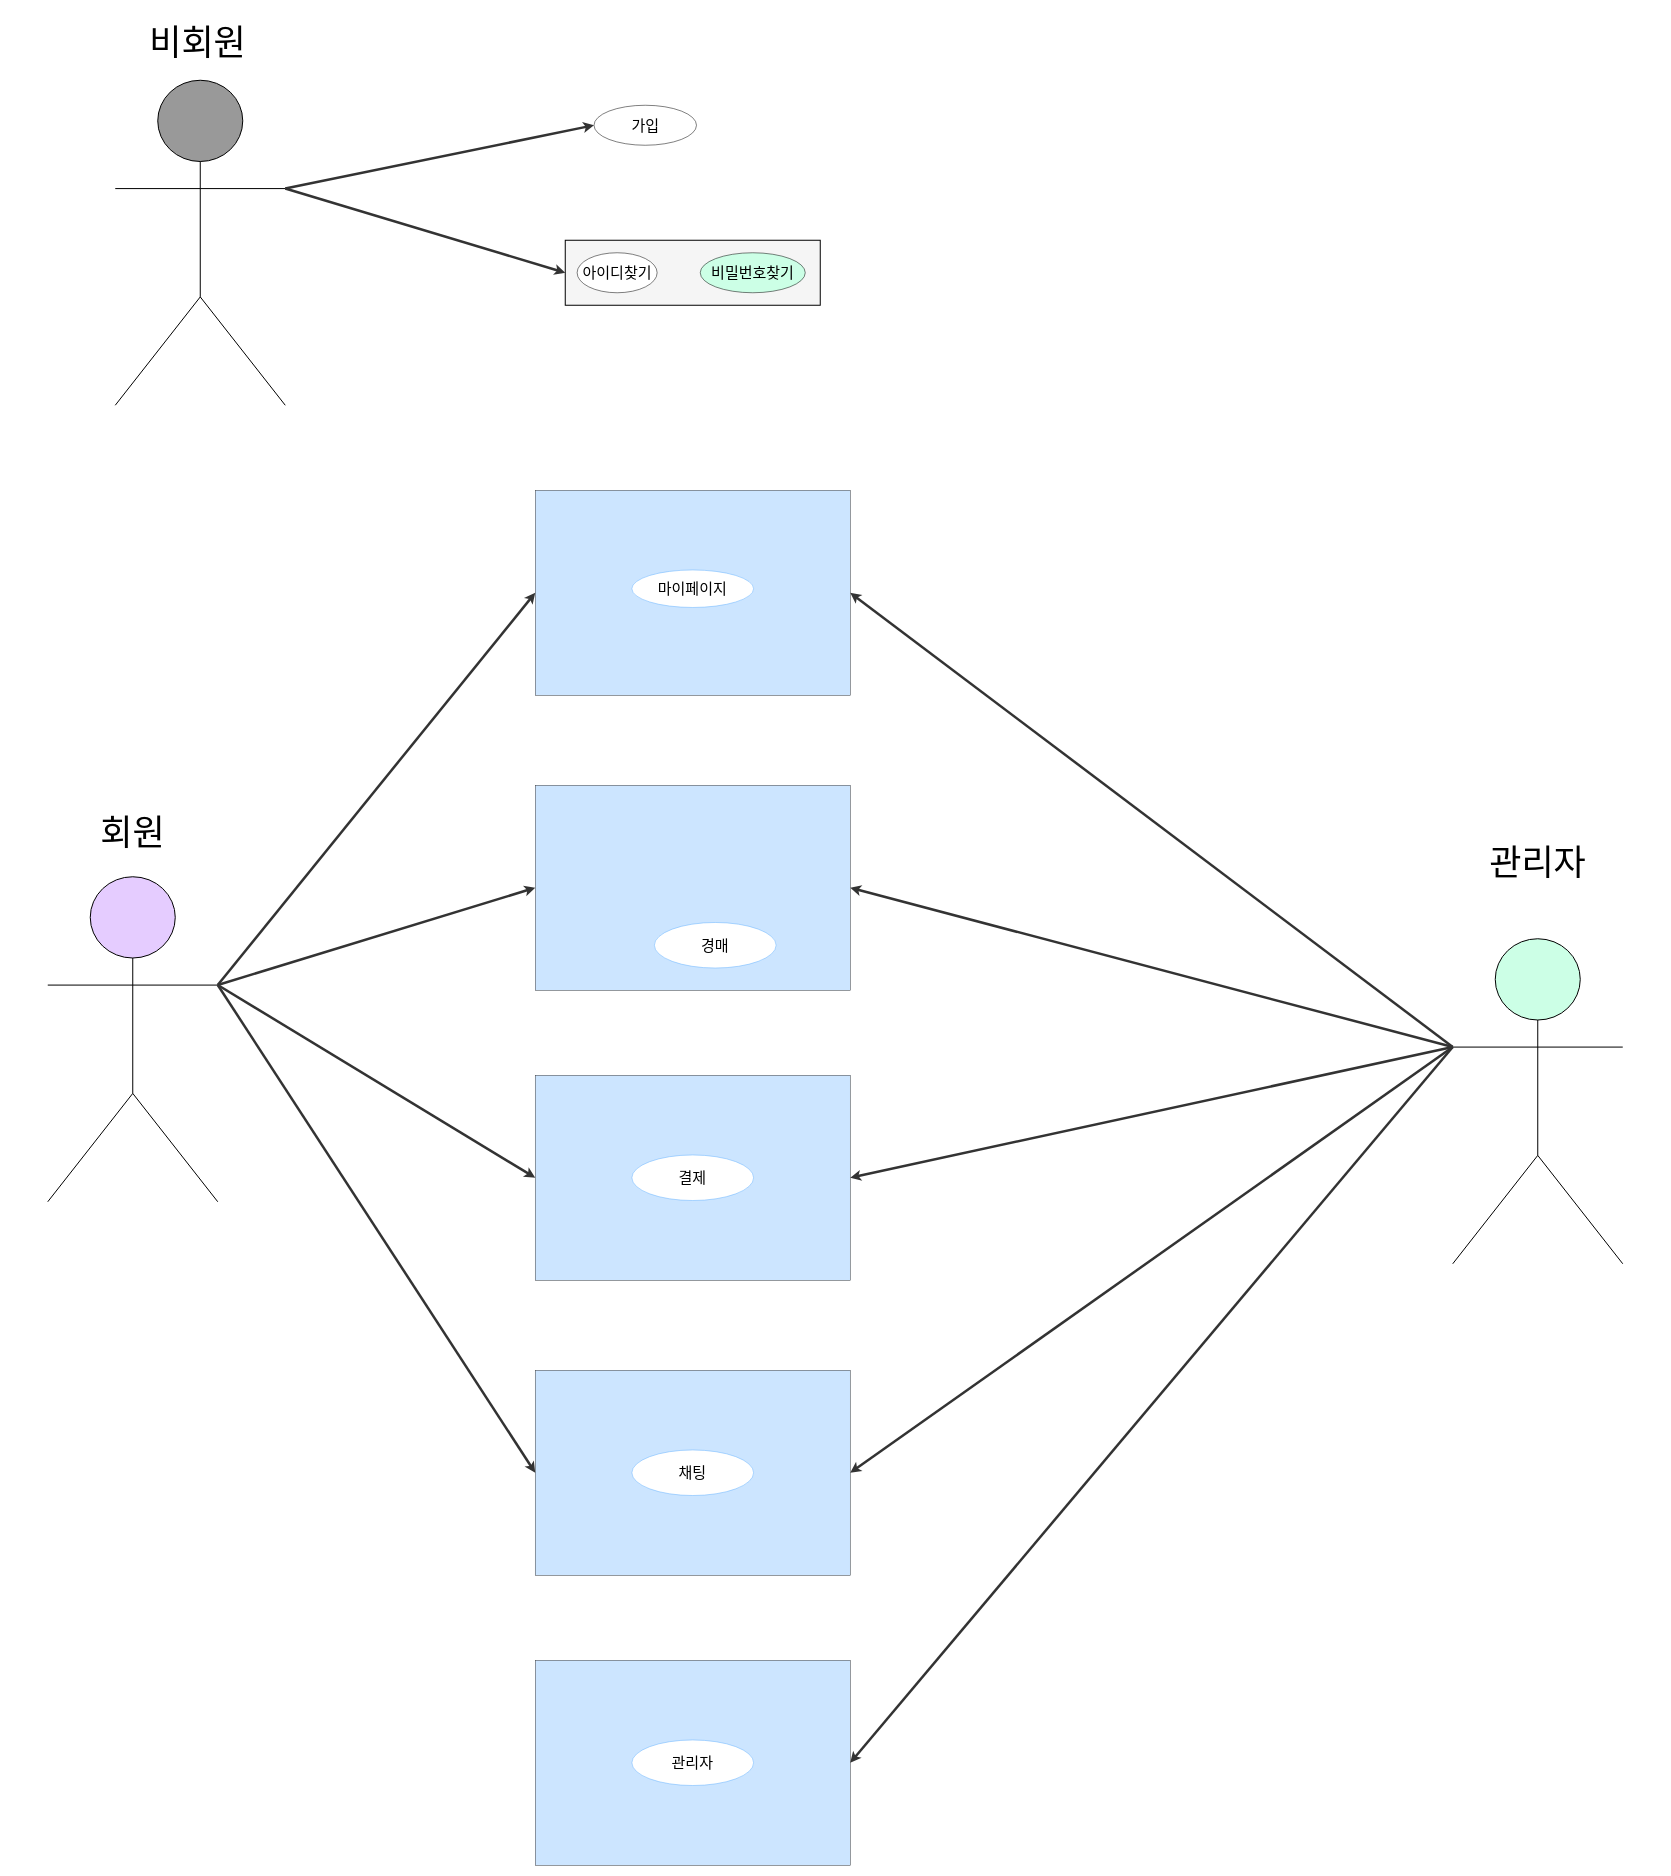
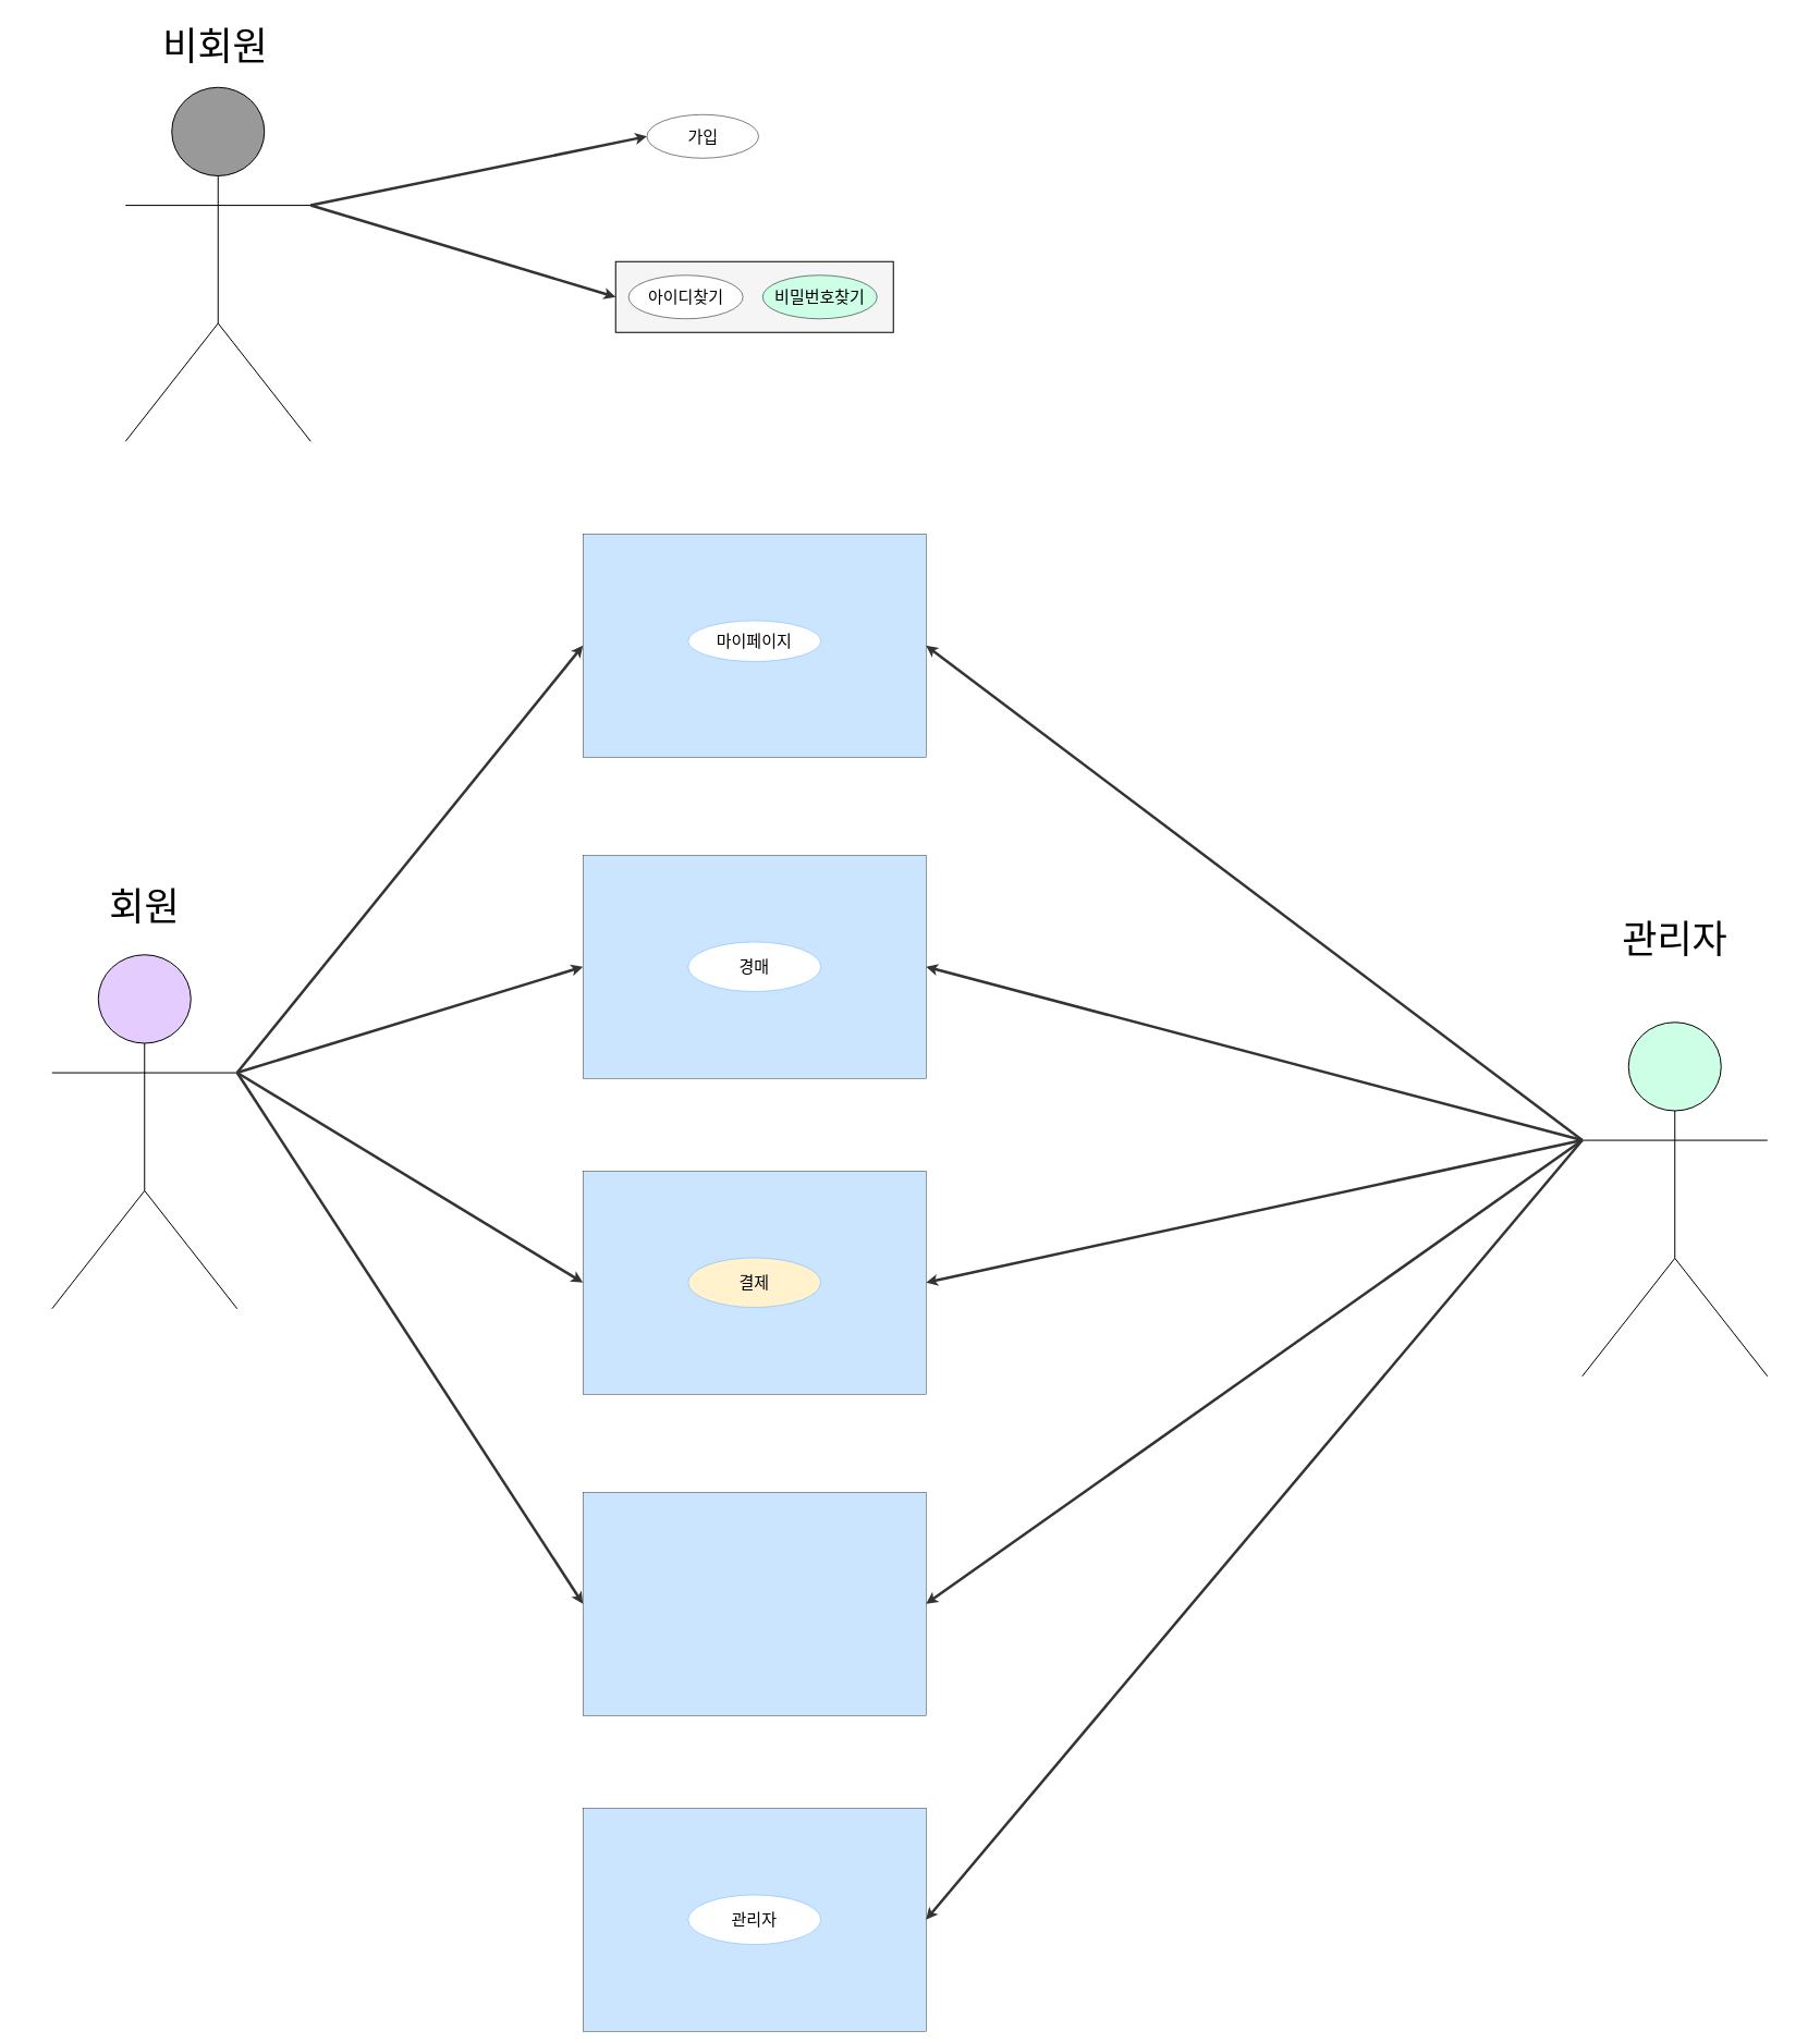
  <mxCell id="0" />
  <mxCell id="1" parent="0" />
  <mxCell id="2" value="" style="group" parent="1" connectable="0" vertex="1"><mxGeometry x="150" y="20" width="490" height="790" as="geometry" /></mxCell>
  <mxCell id="3" value="Actor" style="shape=umlActor;verticalLabelPosition=bottom;verticalAlign=top;html=1;outlineConnect=0;fontColor=#FFFFFF;strokeColor=#000000;strokeWidth=2;fillColor=#999999;gradientColor=none;" parent="2" vertex="1"><mxGeometry x="80" y="140" width="340" height="650" as="geometry" /></mxCell>
  <mxCell id="4" value="&lt;font color=&quot;#000000&quot; style=&quot;font-size: 70px;&quot;&gt;비회원&lt;/font&gt;" style="text;html=1;strokeColor=none;fillColor=none;align=center;verticalAlign=middle;whiteSpace=wrap;rounded=0;fontColor=#FFFFFF;fontSize=70;" parent="2" vertex="1"><mxGeometry width="490" height="130" as="geometry" /></mxCell>
  <mxCell id="5" value="" style="group" parent="1" connectable="0" vertex="1"><mxGeometry x="2830" y="1660" width="490" height="867" as="geometry" /></mxCell>
  <mxCell id="6" value="Actor" style="shape=umlActor;verticalLabelPosition=bottom;verticalAlign=top;html=1;outlineConnect=0;fontColor=#FFFFFF;strokeColor=#000000;strokeWidth=2;fillColor=#CCFFE6;gradientColor=none;" parent="5" vertex="1"><mxGeometry x="75" y="217" width="340" height="650" as="geometry" /></mxCell>
  <mxCell id="7" value="&lt;font color=&quot;#000000&quot; style=&quot;font-size: 70px&quot;&gt;관리자&lt;/font&gt;" style="text;html=1;strokeColor=none;fillColor=none;align=center;verticalAlign=middle;whiteSpace=wrap;rounded=0;fontColor=#FFFFFF;fontSize=70;" parent="5" vertex="1"><mxGeometry width="490" height="130" as="geometry" /></mxCell>
  <mxCell id="8" value="가입" style="ellipse;whiteSpace=wrap;html=1;fontSize=30;" parent="1" vertex="1"><mxGeometry x="1187.5" y="210" width="205" height="80" as="geometry" /></mxCell>
  <mxCell id="9" value="" style="rounded=0;whiteSpace=wrap;html=1;fillColor=#f5f5f5;fontColor=#333333;strokeColor=#000000;strokeWidth=2;" parent="1" vertex="1"><mxGeometry x="1130" y="480" width="510" height="130" as="geometry" /></mxCell>
- <mxCell id="10" value="아이디찾기" style="ellipse;whiteSpace=wrap;html=1;fontSize=30;" parent="1" vertex="1"><mxGeometry x="1153.75" y="505" width="160" height="80" as="geometry" /></mxCell>
+ <mxCell id="10" value="아이디찾기" style="ellipse;whiteSpace=wrap;html=1;fontSize=30;" parent="1" vertex="1"><mxGeometry x="1153.75" y="505" width="210" height="80" as="geometry" /></mxCell>
  <mxCell id="11" value="비밀번호찾기" style="ellipse;whiteSpace=wrap;html=1;fontSize=30;fillColor=#ccffe6;" parent="1" vertex="1"><mxGeometry x="1400" y="505" width="210" height="80" as="geometry" /></mxCell>
  <mxCell id="12" value="" style="rounded=0;whiteSpace=wrap;html=1;fillColor=#CCE5FF;strokeColor=#36393d;" parent="1" vertex="1"><mxGeometry x="1070" y="980" width="630" height="410" as="geometry" /></mxCell>
  <mxCell id="13" value="마이페이지" style="ellipse;whiteSpace=wrap;html=1;fontSize=30;strokeColor=#66B2FF;" parent="1" vertex="1"><mxGeometry x="1263.276" y="1139.449" width="243.437" height="75" as="geometry" /></mxCell>
  <mxCell id="14" value="" style="endArrow=classic;html=1;rounded=0;fontSize=70;fontColor=#000000;strokeColor=#333333;strokeWidth=5;fillColor=#FFB5C6;exitX=1;exitY=0.333;exitDx=0;exitDy=0;exitPerimeter=0;entryX=0;entryY=0.5;entryDx=0;entryDy=0;" parent="1" source="3" target="8" edge="1"><mxGeometry width="50" height="50" relative="1" as="geometry"><mxPoint x="110" y="676.667" as="sourcePoint" /><mxPoint x="1280" y="250" as="targetPoint" /></mxGeometry></mxCell>
  <mxCell id="15" value="" style="endArrow=classic;html=1;rounded=0;fontSize=70;fontColor=#000000;strokeColor=#333333;strokeWidth=5;fillColor=#FFB5C6;entryX=0;entryY=0.5;entryDx=0;entryDy=0;exitX=1;exitY=0.333;exitDx=0;exitDy=0;exitPerimeter=0;" parent="1" source="3" target="9" edge="1"><mxGeometry width="50" height="50" relative="1" as="geometry"><mxPoint x="-460" y="570" as="sourcePoint" /><mxPoint x="1292.5" y="260" as="targetPoint" /></mxGeometry></mxCell>
  <mxCell id="16" value="" style="group" parent="1" vertex="1" connectable="0"><mxGeometry x="20" y="1600" width="490" height="803" as="geometry" /></mxCell>
  <mxCell id="17" value="Actor" style="shape=umlActor;verticalLabelPosition=bottom;verticalAlign=top;html=1;outlineConnect=0;fontColor=#FFFFFF;strokeColor=#000000;strokeWidth=2;fillColor=#E5CCFF;gradientColor=none;" parent="16" vertex="1"><mxGeometry x="75" y="153" width="340" height="650" as="geometry" /></mxCell>
  <mxCell id="18" value="&lt;font color=&quot;#000000&quot; style=&quot;font-size: 70px&quot;&gt;회원&lt;/font&gt;" style="text;html=1;strokeColor=none;fillColor=none;align=center;verticalAlign=middle;whiteSpace=wrap;rounded=0;fontColor=#FFFFFF;fontSize=70;" parent="16" vertex="1"><mxGeometry width="490" height="130" as="geometry" /></mxCell>
  <mxCell id="19" value="" style="rounded=0;whiteSpace=wrap;html=1;fillColor=#CCE5FF;strokeColor=#36393d;" parent="1" vertex="1"><mxGeometry x="1070" y="1570" width="630" height="410" as="geometry" /></mxCell>
- <mxCell id="20" value="경매" style="ellipse;whiteSpace=wrap;html=1;fontSize=30;strokeColor=#66B2FF;" parent="1" vertex="1"><mxGeometry x="1308.276" y="1844.449" width="243.437" height="91.111" as="geometry" /></mxCell>
+ <mxCell id="20" value="경매" style="ellipse;whiteSpace=wrap;html=1;fontSize=30;strokeColor=#66B2FF;" parent="1" vertex="1"><mxGeometry x="1263.276" y="1729.449" width="243.437" height="91.111" as="geometry" /></mxCell>
  <mxCell id="21" value="" style="rounded=0;whiteSpace=wrap;html=1;fillColor=#CCE5FF;strokeColor=#36393d;" parent="1" vertex="1"><mxGeometry x="1069.99" y="2150" width="630" height="410" as="geometry" /></mxCell>
- <mxCell id="22" value="결제" style="ellipse;whiteSpace=wrap;html=1;fontSize=30;strokeColor=#66B2FF;" parent="1" vertex="1"><mxGeometry x="1263.266" y="2309.449" width="243.437" height="91.111" as="geometry" /></mxCell>
+ <mxCell id="22" value="결제" style="ellipse;whiteSpace=wrap;html=1;fontSize=30;strokeColor=#66B2FF;fillColor=#fff2cc;" parent="1" vertex="1"><mxGeometry x="1263.266" y="2309.449" width="243.437" height="91.111" as="geometry" /></mxCell>
  <mxCell id="23" value="" style="rounded=0;whiteSpace=wrap;html=1;fillColor=#CCE5FF;strokeColor=#36393d;" parent="1" vertex="1"><mxGeometry x="1069.99" y="2740" width="630" height="410" as="geometry" /></mxCell>
- <mxCell id="24" value="채팅" style="ellipse;whiteSpace=wrap;html=1;fontSize=30;strokeColor=#66B2FF;" parent="1" vertex="1"><mxGeometry x="1263.266" y="2899.449" width="243.437" height="91.111" as="geometry" /></mxCell>
  <mxCell id="25" value="" style="rounded=0;whiteSpace=wrap;html=1;fillColor=#CCE5FF;strokeColor=#36393d;" parent="1" vertex="1"><mxGeometry x="1070" y="3320" width="630" height="410" as="geometry" /></mxCell>
  <mxCell id="26" value="관리자" style="ellipse;whiteSpace=wrap;html=1;fontSize=30;strokeColor=#66B2FF;" parent="1" vertex="1"><mxGeometry x="1263.276" y="3479.449" width="243.437" height="91.111" as="geometry" /></mxCell>
  <mxCell id="27" value="" style="endArrow=classic;html=1;rounded=0;fontSize=70;fontColor=#000000;strokeColor=#333333;strokeWidth=5;fillColor=#FFB5C6;exitX=1;exitY=0.333;exitDx=0;exitDy=0;exitPerimeter=0;entryX=0;entryY=0.5;entryDx=0;entryDy=0;" parent="1" source="17" target="12" edge="1"><mxGeometry width="50" height="50" relative="1" as="geometry"><mxPoint x="441.25" y="1966.667" as="sourcePoint" /><mxPoint x="1153.75" y="1840" as="targetPoint" /></mxGeometry></mxCell>
  <mxCell id="28" value="" style="endArrow=classic;html=1;rounded=0;fontSize=70;fontColor=#000000;strokeColor=#333333;strokeWidth=5;fillColor=#FFB5C6;exitX=1;exitY=0.333;exitDx=0;exitDy=0;exitPerimeter=0;entryX=0;entryY=0.5;entryDx=0;entryDy=0;" parent="1" source="17" target="19" edge="1"><mxGeometry width="50" height="50" relative="1" as="geometry"><mxPoint x="445" y="1979.667" as="sourcePoint" /><mxPoint x="1080" y="1195" as="targetPoint" /></mxGeometry></mxCell>
  <mxCell id="29" value="" style="endArrow=classic;html=1;rounded=0;fontSize=70;fontColor=#000000;strokeColor=#333333;strokeWidth=5;fillColor=#FFB5C6;exitX=1;exitY=0.333;exitDx=0;exitDy=0;exitPerimeter=0;entryX=0;entryY=0.5;entryDx=0;entryDy=0;" parent="1" source="17" target="21" edge="1"><mxGeometry width="50" height="50" relative="1" as="geometry"><mxPoint x="445" y="1979.667" as="sourcePoint" /><mxPoint x="1080" y="1785" as="targetPoint" /></mxGeometry></mxCell>
  <mxCell id="30" value="" style="endArrow=classic;html=1;rounded=0;fontSize=70;fontColor=#000000;strokeColor=#333333;strokeWidth=5;fillColor=#FFB5C6;entryX=0;entryY=0.5;entryDx=0;entryDy=0;exitX=1;exitY=0.333;exitDx=0;exitDy=0;exitPerimeter=0;" parent="1" source="17" target="23" edge="1"><mxGeometry width="50" height="50" relative="1" as="geometry"><mxPoint x="430" y="1970" as="sourcePoint" /><mxPoint x="1079.99" y="2365" as="targetPoint" /></mxGeometry></mxCell>
  <mxCell id="31" value="" style="endArrow=classic;html=1;rounded=0;fontSize=70;fontColor=#000000;strokeColor=#333333;strokeWidth=5;fillColor=#FFB5C6;entryX=1;entryY=0.5;entryDx=0;entryDy=0;exitX=0;exitY=0.333;exitDx=0;exitDy=0;exitPerimeter=0;" parent="1" source="6" target="25" edge="1"><mxGeometry width="50" height="50" relative="1" as="geometry"><mxPoint x="445" y="1979.667" as="sourcePoint" /><mxPoint x="1079.99" y="2955" as="targetPoint" /></mxGeometry></mxCell>
  <mxCell id="32" value="" style="endArrow=classic;html=1;rounded=0;fontSize=70;fontColor=#000000;strokeColor=#333333;strokeWidth=5;fillColor=#FFB5C6;entryX=1;entryY=0.5;entryDx=0;entryDy=0;exitX=0;exitY=0.333;exitDx=0;exitDy=0;exitPerimeter=0;" parent="1" source="6" target="23" edge="1"><mxGeometry width="50" height="50" relative="1" as="geometry"><mxPoint x="2915" y="2103.667" as="sourcePoint" /><mxPoint x="1710" y="3535" as="targetPoint" /></mxGeometry></mxCell>
  <mxCell id="33" value="" style="endArrow=classic;html=1;rounded=0;fontSize=70;fontColor=#000000;strokeColor=#333333;strokeWidth=5;fillColor=#FFB5C6;entryX=1;entryY=0.5;entryDx=0;entryDy=0;exitX=0;exitY=0.333;exitDx=0;exitDy=0;exitPerimeter=0;" parent="1" source="6" target="21" edge="1"><mxGeometry width="50" height="50" relative="1" as="geometry"><mxPoint x="2915" y="2103.667" as="sourcePoint" /><mxPoint x="1709.99" y="2955" as="targetPoint" /></mxGeometry></mxCell>
  <mxCell id="34" value="" style="endArrow=classic;html=1;rounded=0;fontSize=70;fontColor=#000000;strokeColor=#333333;strokeWidth=5;fillColor=#FFB5C6;entryX=1;entryY=0.5;entryDx=0;entryDy=0;exitX=0;exitY=0.333;exitDx=0;exitDy=0;exitPerimeter=0;" parent="1" source="6" target="19" edge="1"><mxGeometry width="50" height="50" relative="1" as="geometry"><mxPoint x="2915" y="2100" as="sourcePoint" /><mxPoint x="1709.99" y="2365" as="targetPoint" /></mxGeometry></mxCell>
  <mxCell id="35" value="" style="endArrow=classic;html=1;rounded=0;fontSize=70;fontColor=#000000;strokeColor=#333333;strokeWidth=5;fillColor=#FFB5C6;entryX=1;entryY=0.5;entryDx=0;entryDy=0;exitX=0;exitY=0.333;exitDx=0;exitDy=0;exitPerimeter=0;" parent="1" source="6" target="12" edge="1"><mxGeometry width="50" height="50" relative="1" as="geometry"><mxPoint x="2915" y="2103.667" as="sourcePoint" /><mxPoint x="1710" y="1785" as="targetPoint" /></mxGeometry></mxCell>
